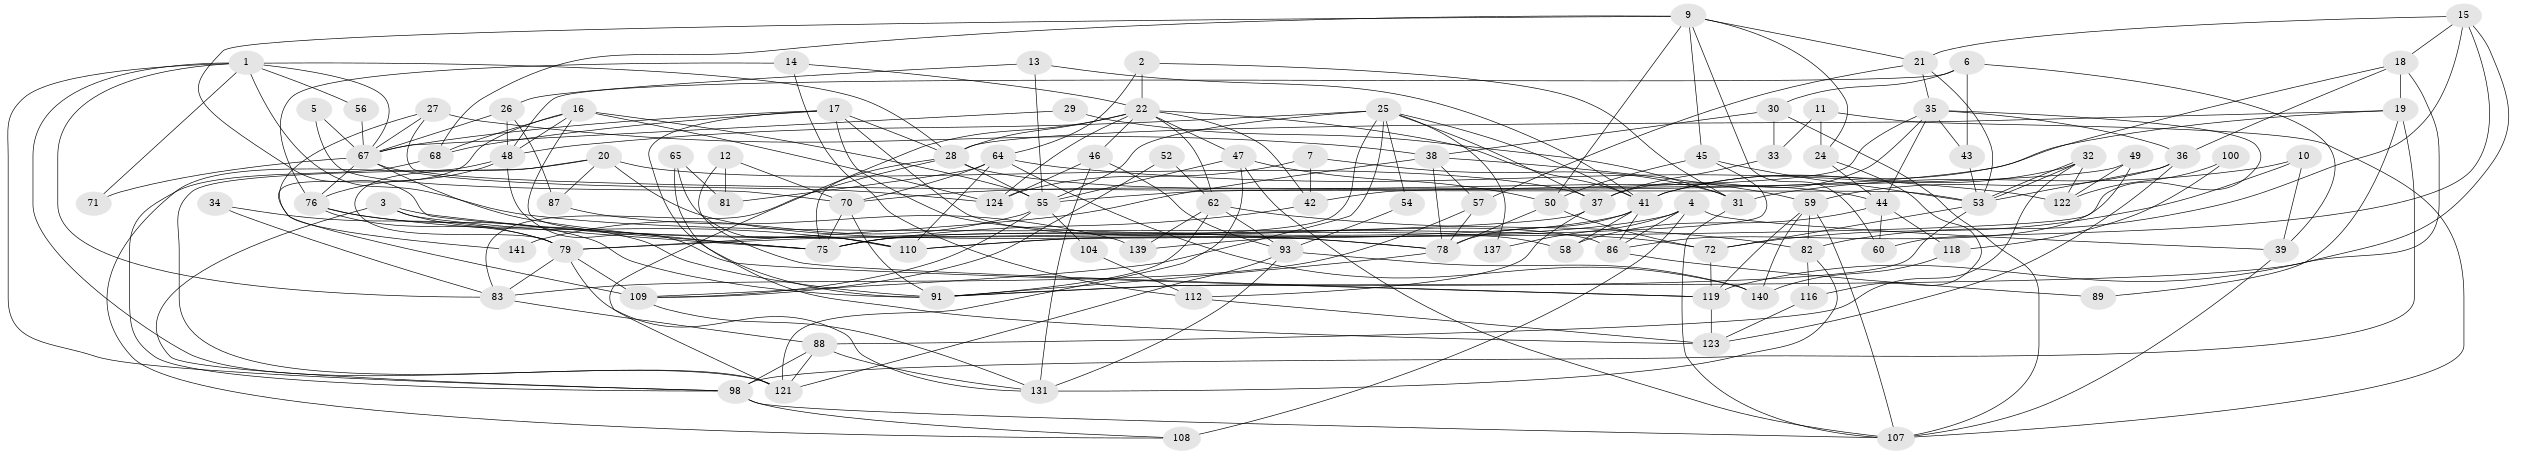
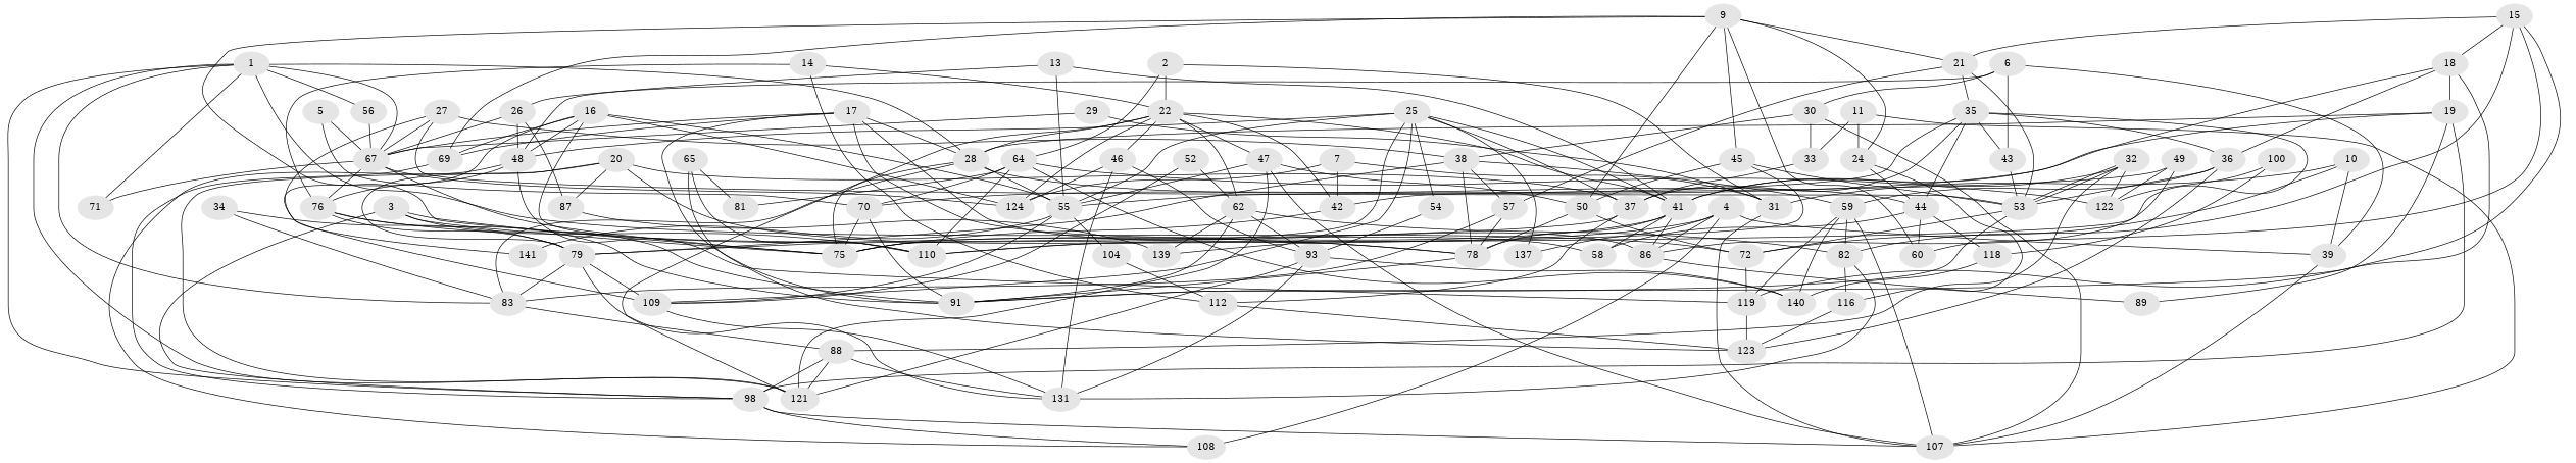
  graph {
    node [color=gray90 style=filled]
    1 [super="+103"]
    28 [super="+95"]
    56
    67 [super="+134"]
    71
    72 [super="+113"]
    83 [super="+133"]
    98
    121
    75 [super="+132"]
    55 [super="+85"]
    44 [super="+61"]
    124
    76 [super="+114"]
    119 [super="+129"]
    88 [super="+96"]
    108
    107 [super="+120"]
    22 [super="+99"]
    42
    41 [super="+136"]
    46
    47 [super="+92"]
    62 [super="+77"]
    2
    31
    64 [super="+66"]
    110 [super="+130"]
    70 [super="+135"]
    81
    122
    140
    3
    78 [super="+127"]
    91 [super="+142"]
    4 [super="+8"]
    39 [super="+101"]
    86
    137
    89
    5
    30 [super="+102"]
    33
    38 [super="+138"]
    6
    43
    48 [super="+73"]
    53 [super="+90"]
    7
    9 [super="+74"]
    21 [super="+144"]
    24 [super="+68"]
    45
    50 [super="+106"]
    60
-   69 [super="+128" label=68]
+   69 [super="+128"]
    57 [super="+80"]
    35 [super="+51"]
    116
    139
    10
    11
    37 [super="+40"]
-   12
    123 [super="+125"]
    13
    26
    87
    58
    109 [super="+126"]
    141
    104
    14
    112
    79 [super="+84"]
    18 [super="+23"]
    19 [super="+97"]
    36
    15
    82 [super="+105"]
    131 [super="+143"]
    16 [super="+63"]
    17 [super="+115"]
    59 [super="+111"]
    20
    93
    118
    25 [super="+94"]
    54
    27
    29
    32
    34
    49
    52
    65
    100
    1 -- 28
    1 -- 56
    1 -- 67
    1 -- 71
    1 -- 72
    1 -- 83
    1 -- 98
    1 -- 121
    28 -- 83
    28 -- 75
    28 -- 55
    28 -- 44
    56 -- 67
    67 -- 71
    67 -- 75
    67 -- 124
    67 -- 76
    72 -- 119
    83 -- 88
    98 -- 108
    98 -- 107
    55 -- 109
    55 -- 141
    55 -- 104
    44 -- 60
    44 -- 58
    44 -- 118
    76 -- 110
    76 -- 91
    76 -- 79
    119 -- 123
    88 -- 98
    88 -- 121
    88 -- 131
    22 -- 28
    22 -- 121
    22 -- 124
    22 -- 42
    22 -- 41
    22 -- 46
    22 -- 47
    22 -- 62
    42 -- 75
    41 -- 75
    41 -- 78
    41 -- 86
    41 -- 58
    46 -- 124
    46 -- 131
    46 -- 93
    47 -- 121
    47 -- 55
    47 -- 107
    47 -- 50 [weight=2]
    62 -- 91
    62 -- 139
    62 -- 82
    62 -- 93
    2 -- 22
    2 -- 31
    2 -- 64
    31 -- 107
    64 -- 110
    64 -- 70
    64 -- 81
    64 -- 122
    64 -- 140
    70 -- 75
    70 -- 91
    3 -- 98
    3 -- 75
    3 -- 78
    3 -- 91
    78 -- 91
    4 -- 108 [weight=2]
    4 -- 110
    4 -- 39
    4 -- 86
    4 -- 137
    39 -- 107
    86 -- 89
    5 -- 67
    5 -- 70
    30 -- 107
    30 -- 33
    30 -- 38
    33 -- 37
    38 -- 78
    38 -- 57
    38 -- 79
    38 -- 59
    6 -- 39
    6 -- 30
    6 -- 43
    6 -- 48
    43 -- 53
    48 -- 76
    48 -- 119
    48 -- 108
    53 -- 72
    53 -- 91
    7 -- 124
    7 -- 42
    7 -- 31
    9 -- 75
    9 -- 21
    9 -- 24
    9 -- 45
    9 -- 50
    9 -- 60
    9 -- 69
    21 -- 53
    21 -- 57
    21 -- 35
    24 -- 44
    24 -- 116
    45 -- 53
    45 -- 50
    45 -- 139
    50 -- 72
    50 -- 78
    69 -- 98
    57 -- 83
    57 -- 78
    35 -- 44
    35 -- 42
    35 -- 110
    35 -- 43
    35 -- 37
    35 -- 36
    116 -- 123
    10 -- 72
    10 -- 31
    10 -- 39
    11 -- 107
    11 -- 33
    11 -- 24
    37 -- 112
    37 -- 79
-   12 -- 119
-   12 -- 70
-   12 -- 81
    13 -- 55
    13 -- 41
    13 -- 26
    26 -- 67
    26 -- 48
    26 -- 87
    87 -- 139
    109 -- 131
    104 -- 112
    14 -- 76
    14 -- 22
    14 -- 112
    112 -- 123
    79 -- 83
    79 -- 109
    79 -- 131
    18 -- 119
    18 -- 41
    18 -- 19
    18 -- 36
    19 -- 28
    19 -- 98
    19 -- 70
    19 -- 89
    36 -- 53
    36 -- 123
    36 -- 59
    15 -- 91
    15 -- 21
    15 -- 60
    15 -- 18
    15 -- 82
    82 -- 116
    82 -- 131
    16 -- 55
    16 -- 124
    16 -- 110
    16 -- 48
    16 -- 69
    16 -- 109
    17 -- 28
    17 -- 67
    17 -- 91
    17 -- 86
    17 -- 69
    17 -- 58
    59 -- 119
    59 -- 107
    59 -- 140
    59 -- 82
    20 -- 121
    20 -- 78
    20 -- 37
    20 -- 87
    20 -- 79
    93 -- 121
    93 -- 140
    93 -- 131
    118 -- 140
    25 -- 75
    25 -- 55
    25 -- 41
    25 -- 137
    25 -- 48
    25 -- 37
    25 -- 109
    25 -- 54
    54 -- 93
    27 -- 67
    27 -- 38
    27 -- 53
    27 -- 141
    29 -- 67
    29 -- 31
    32 -- 88
    32 -- 41
    32 -- 122
    32 -- 53
    32 -- 53
    34 -- 83
    34 -- 79
    49 -- 55
    49 -- 122
    49 -- 86
    52 -- 62
    52 -- 109
    65 -- 110
    65 -- 81
    65 -- 123
    100 -- 122
    100 -- 118
  }
